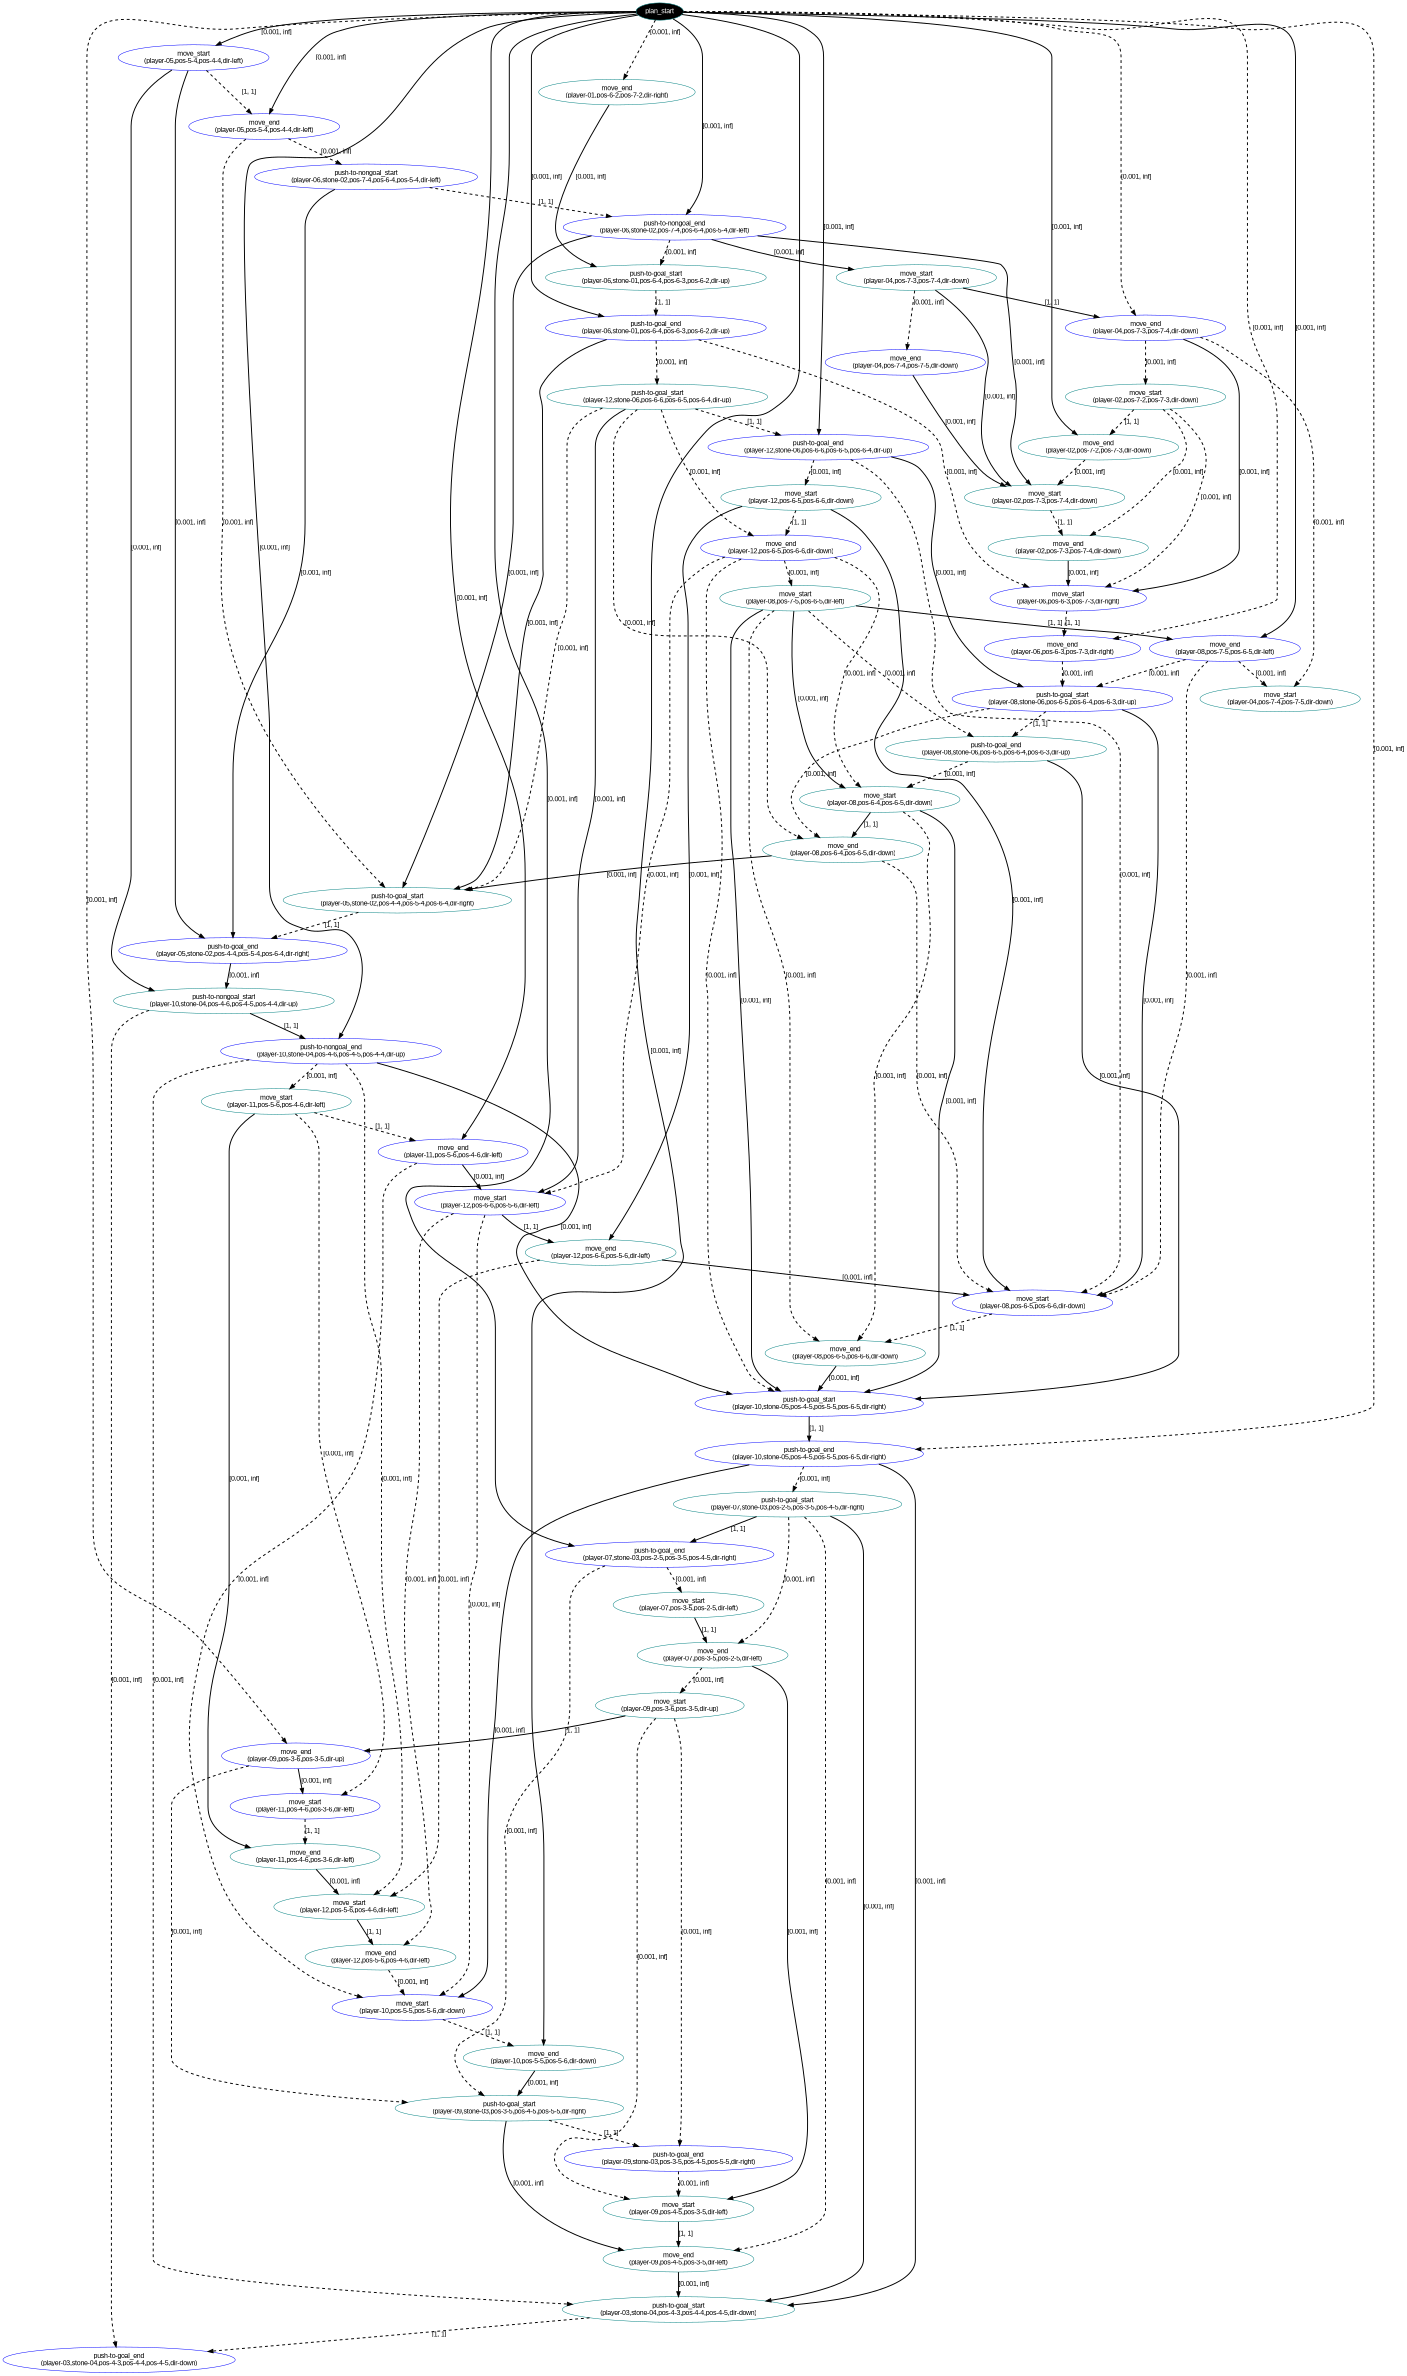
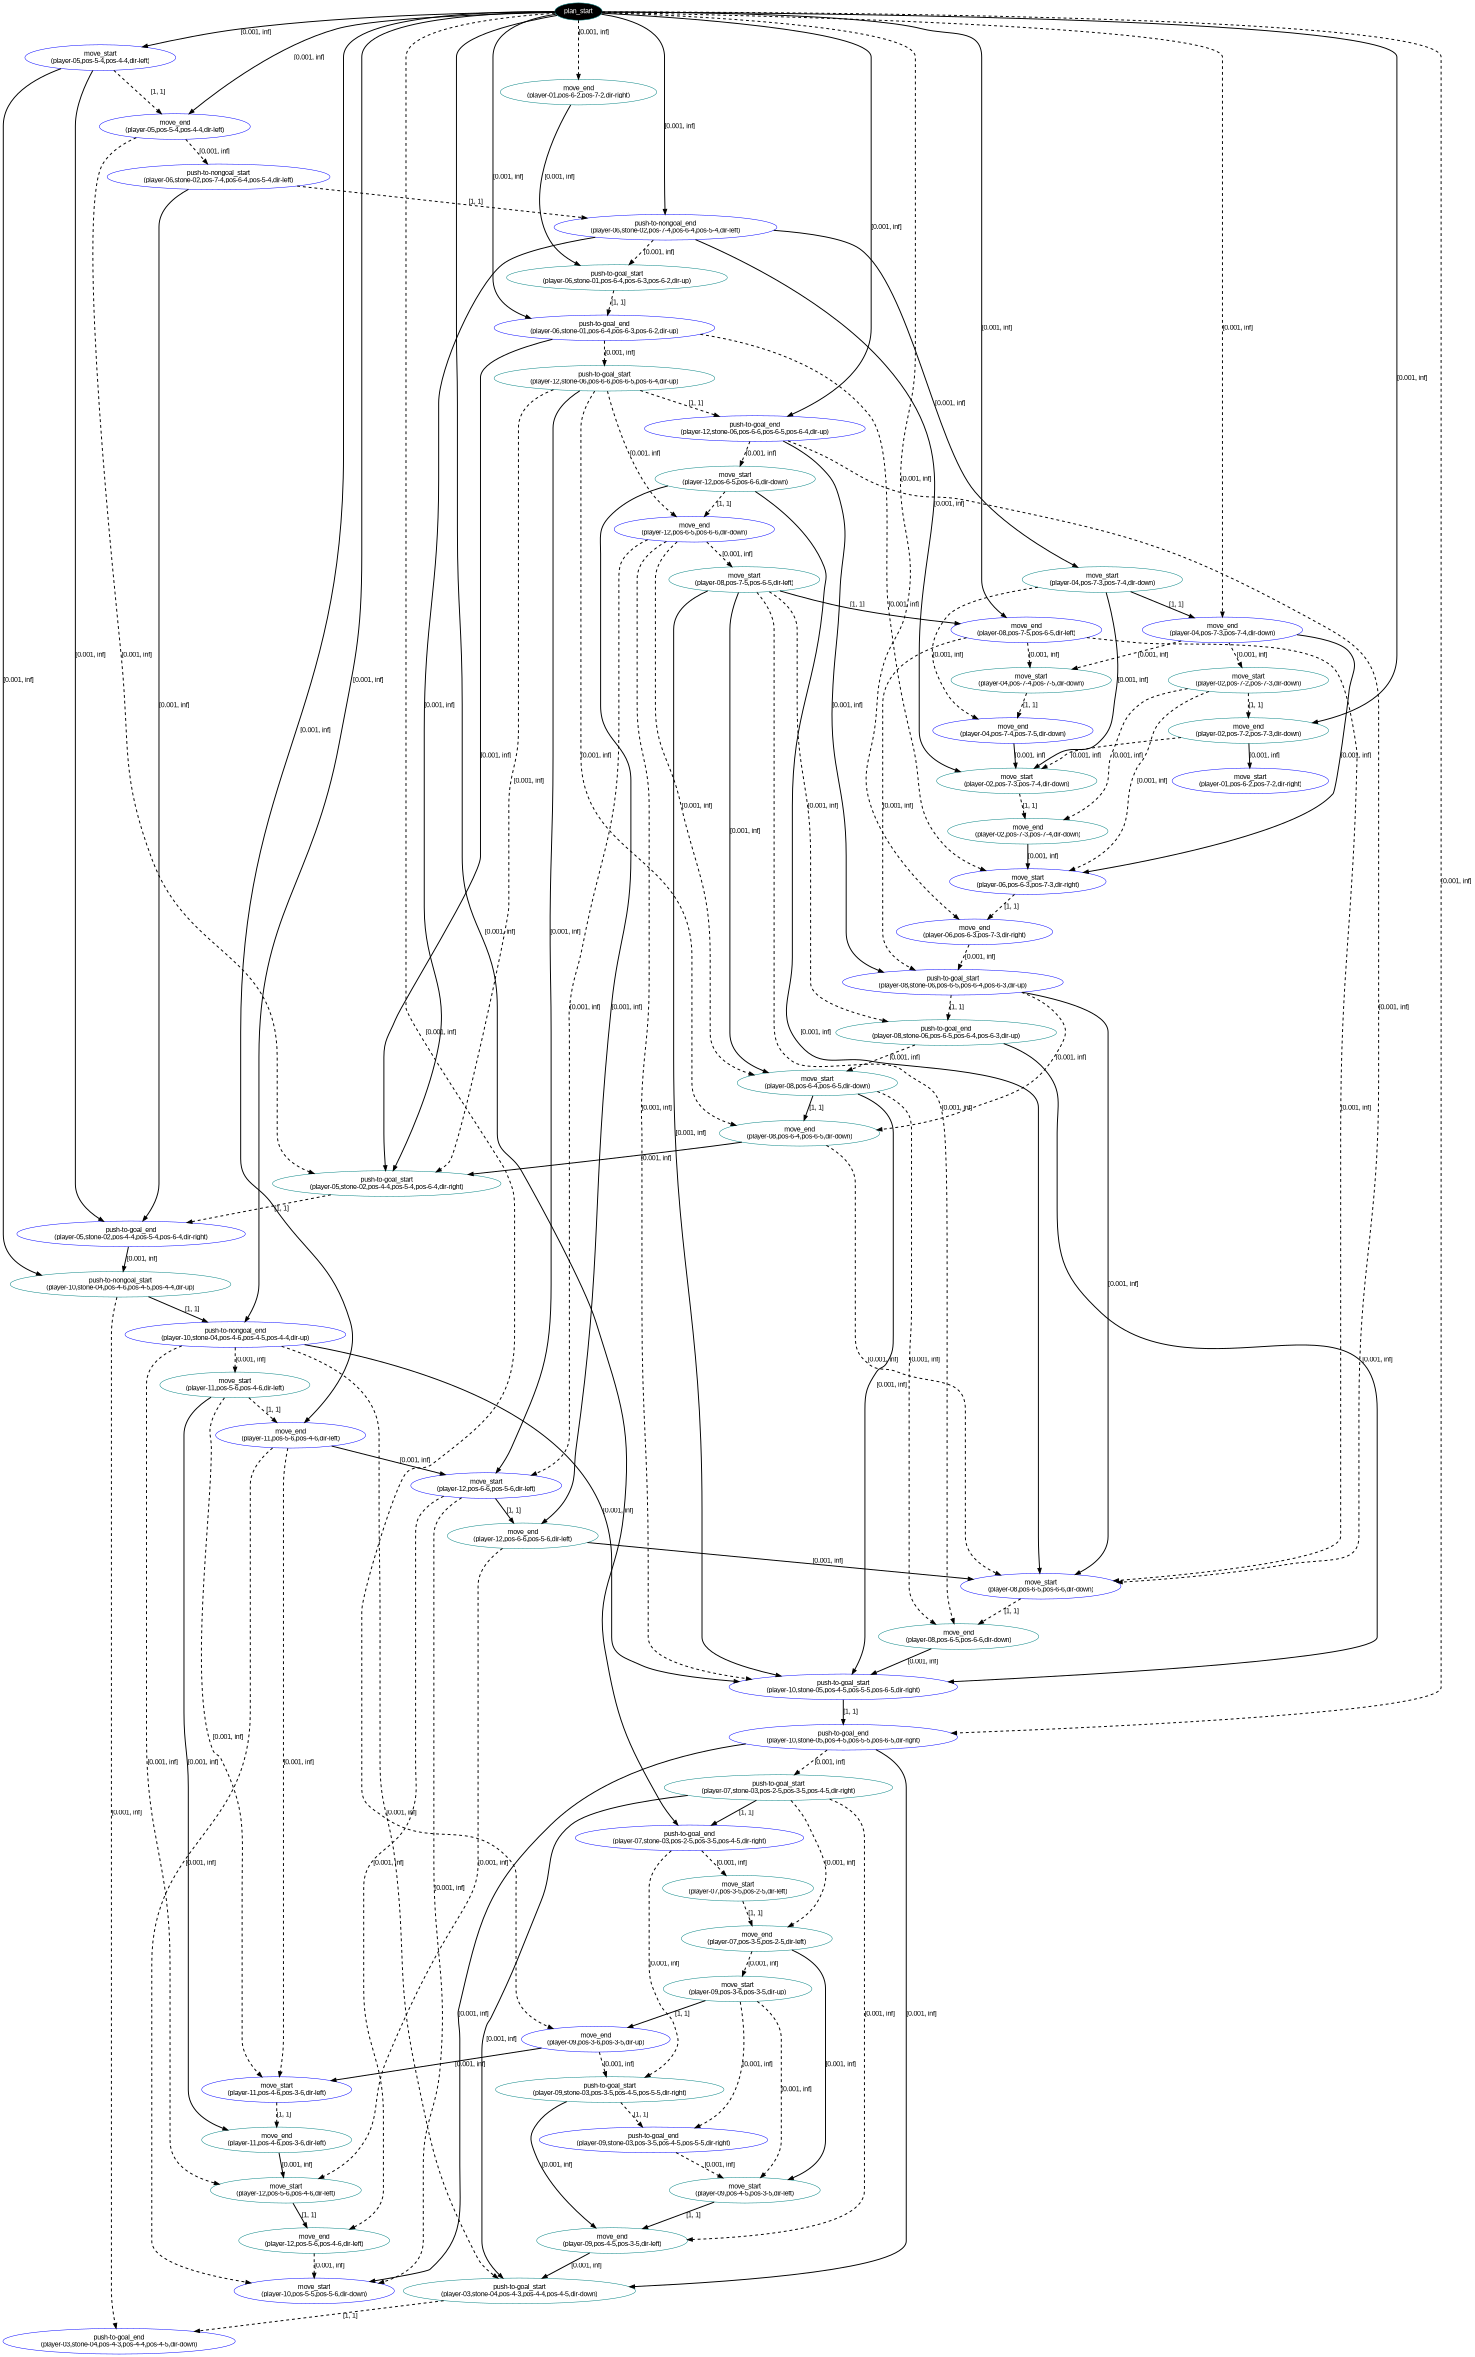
  digraph {
    fontname="Liberation Sans"
    node [color=teal fontname="Liberation Sans"]
    edge [color=black fontname="Liberation Sans" penwidth=2 style=dashed]
    n1 [fillcolor=black fontcolor=white label=plan_start style=filled]
    n2 [color=blue label="move_start\n(player-05,pos-5-4,pos-4-4,dir-left)"]
    n3 [color=blue label="move_end\n(player-05,pos-5-4,pos-4-4,dir-left)"]
    n4 [color=blue label="push-to-nongoal_end\n(player-06,stone-02,pos-7-4,pos-6-4,pos-5-4,dir-left)"]
    n5 [color=blue label="move_end\n(player-04,pos-7-3,pos-7-4,dir-down)"]
    n6 [label="move_end\n(player-02,pos-7-2,pos-7-3,dir-down)"]
    n7 [label="move_end\n(player-01,pos-6-2,pos-7-2,dir-right)"]
    n8 [color=blue label="push-to-goal_end\n(player-06,stone-01,pos-6-4,pos-6-3,pos-6-2,dir-up)"]
    n9 [color=blue label="push-to-goal_end\n(player-12,stone-06,pos-6-6,pos-6-5,pos-6-4,dir-up)"]
    n10 [color=blue label="move_end\n(player-08,pos-7-5,pos-6-5,dir-left)"]
    n11 [color=blue label="move_end\n(player-06,pos-6-3,pos-7-3,dir-right)"]
    n12 [color=blue label="push-to-nongoal_end\n(player-10,stone-04,pos-4-6,pos-4-5,pos-4-4,dir-up)"]
    n13 [color=blue label="move_end\n(player-11,pos-5-6,pos-4-6,dir-left)"]
    n14 [color=blue label="push-to-goal_end\n(player-10,stone-05,pos-4-5,pos-5-5,pos-6-5,dir-right)"]
    n15 [color=blue label="push-to-goal_end\n(player-07,stone-03,pos-2-5,pos-3-5,pos-4-5,dir-right)"]
    n16 [color=blue label="move_end\n(player-09,pos-3-6,pos-3-5,dir-up)"]
-   n17 [label="move_end\n(player-10,pos-5-5,pos-5-6,dir-down)"]
    n18 [color=blue label="push-to-goal_end\n(player-05,stone-02,pos-4-4,pos-5-4,pos-6-4,dir-right)"]
    n19 [label="push-to-nongoal_start\n(player-10,stone-04,pos-4-6,pos-4-5,pos-4-4,dir-up)"]
    n20 [color=blue label="push-to-nongoal_start\n(player-06,stone-02,pos-7-4,pos-6-4,pos-5-4,dir-left)"]
    n21 [label="push-to-goal_start\n(player-05,stone-02,pos-4-4,pos-5-4,pos-6-4,dir-right)"]
    n22 [label="move_start\n(player-04,pos-7-3,pos-7-4,dir-down)"]
    n23 [label="push-to-goal_start\n(player-06,stone-01,pos-6-4,pos-6-3,pos-6-2,dir-up)"]
    n24 [label="move_start\n(player-02,pos-7-3,pos-7-4,dir-down)"]
    n25 [label="move_start\n(player-02,pos-7-2,pos-7-3,dir-down)"]
    n26 [label="move_start\n(player-04,pos-7-4,pos-7-5,dir-down)"]
    n27 [color=blue label="move_start\n(player-06,pos-6-3,pos-7-3,dir-right)"]
+   n28 [color=blue label="move_start\n(player-01,pos-6-2,pos-7-2,dir-right)"]
    n29 [label="push-to-goal_start\n(player-12,stone-06,pos-6-6,pos-6-5,pos-6-4,dir-up)"]
    n30 [label="move_start\n(player-12,pos-6-5,pos-6-6,dir-down)"]
    n31 [color=blue label="push-to-goal_start\n(player-08,stone-06,pos-6-5,pos-6-4,pos-6-3,dir-up)"]
    n32 [color=blue label="move_start\n(player-08,pos-6-5,pos-6-6,dir-down)"]
    n33 [color=blue label="push-to-goal_start\n(player-10,stone-05,pos-4-5,pos-5-5,pos-6-5,dir-right)"]
    n34 [label="move_start\n(player-11,pos-5-6,pos-4-6,dir-left)"]
    n35 [label="move_start\n(player-12,pos-5-6,pos-4-6,dir-left)"]
    n36 [label="push-to-goal_start\n(player-03,stone-04,pos-4-3,pos-4-4,pos-4-5,dir-down)"]
    n37 [color=blue label="move_start\n(player-12,pos-6-6,pos-5-6,dir-left)"]
    n38 [color=blue label="move_start\n(player-11,pos-4-6,pos-3-6,dir-left)"]
    n39 [color=blue label="move_start\n(player-10,pos-5-5,pos-5-6,dir-down)"]
    n40 [label="push-to-goal_start\n(player-07,stone-03,pos-2-5,pos-3-5,pos-4-5,dir-right)"]
    n41 [label="move_start\n(player-07,pos-3-5,pos-2-5,dir-left)"]
    n42 [label="push-to-goal_start\n(player-09,stone-03,pos-3-5,pos-4-5,pos-5-5,dir-right)"]
    n43 [color=blue label="push-to-goal_end\n(player-03,stone-04,pos-4-3,pos-4-4,pos-4-5,dir-down)"]
    n44 [color=blue label="move_end\n(player-04,pos-7-4,pos-7-5,dir-down)"]
    n45 [label="move_end\n(player-02,pos-7-3,pos-7-4,dir-down)"]
    n46 [color=blue label="move_end\n(player-12,pos-6-5,pos-6-6,dir-down)"]
    n47 [label="move_end\n(player-08,pos-6-4,pos-6-5,dir-down)"]
    n48 [label="move_start\n(player-08,pos-7-5,pos-6-5,dir-left)"]
    n49 [label="move_start\n(player-08,pos-6-4,pos-6-5,dir-down)"]
    n50 [label="move_end\n(player-12,pos-6-6,pos-5-6,dir-left)"]
    n51 [label="move_end\n(player-12,pos-5-6,pos-4-6,dir-left)"]
    n52 [label="push-to-goal_end\n(player-08,stone-06,pos-6-5,pos-6-4,pos-6-3,dir-up)"]
    n53 [label="move_end\n(player-08,pos-6-5,pos-6-6,dir-down)"]
    n54 [label="move_end\n(player-11,pos-4-6,pos-3-6,dir-left)"]
    n55 [label="move_end\n(player-07,pos-3-5,pos-2-5,dir-left)"]
    n56 [label="move_end\n(player-09,pos-4-5,pos-3-5,dir-left)"]
    n57 [label="move_start\n(player-09,pos-3-6,pos-3-5,dir-up)"]
    n58 [label="move_start\n(player-09,pos-4-5,pos-3-5,dir-left)"]
    n59 [color=blue label="push-to-goal_end\n(player-09,stone-03,pos-3-5,pos-4-5,pos-5-5,dir-right)"]
    n1 -> n2 [label="[0.001, inf]" style=solid]
    n1 -> n3 [label="[0.001, inf]" style=solid]
    n1 -> n4 [label="[0.001, inf]" style=solid]
    n1 -> n5 [label="[0.001, inf]"]
    n1 -> n6 [label="[0.001, inf]" style=solid]
    n1 -> n7 [label="[0.001, inf]"]
    n1 -> n8 [label="[0.001, inf]" style=solid]
    n1 -> n9 [label="[0.001, inf]" style=solid]
    n1 -> n10 [label="[0.001, inf]" style=solid]
    n1 -> n11 [label="[0.001, inf]"]
    n1 -> n12 [label="[0.001, inf]" style=solid]
    n1 -> n13 [label="[0.001, inf]" style=solid]
    n1 -> n14 [label="[0.001, inf]"]
    n1 -> n15 [label="[0.001, inf]" style=solid]
    n1 -> n16 [label="[0.001, inf]"]
-   n1 -> n17 [label="[0.001, inf]" style=solid]
    n2 -> n3 [label="[1, 1]"]
    n2 -> n18 [label="[0.001, inf]" style=solid]
    n2 -> n19 [label="[0.001, inf]" style=solid]
    n3 -> n20 [label="[0.001, inf]"]
    n3 -> n21 [label="[0.001, inf]"]
    n4 -> n21 [label="[0.001, inf]" style=solid]
    n4 -> n22 [label="[0.001, inf]" style=solid]
    n4 -> n23 [label="[0.001, inf]"]
    n4 -> n24 [label="[0.001, inf]" style=solid]
    n5 -> n25 [label="[0.001, inf]"]
    n5 -> n26 [label="[0.001, inf]"]
    n5 -> n27 [label="[0.001, inf]" style=solid]
    n6 -> n24 [label="[0.001, inf]"]
+   n6 -> n28 [label="[0.001, inf]" style=solid]
    n7 -> n23 [label="[0.001, inf]" style=solid]
    n8 -> n21 [label="[0.001, inf]" style=solid]
    n8 -> n27 [label="[0.001, inf]"]
    n8 -> n29 [label="[0.001, inf]"]
    n9 -> n30 [label="[0.001, inf]"]
    n9 -> n31 [label="[0.001, inf]" style=solid]
    n9 -> n32 [label="[0.001, inf]"]
    n10 -> n26 [label="[0.001, inf]"]
    n10 -> n31 [label="[0.001, inf]"]
    n10 -> n32 [label="[0.001, inf]"]
    n11 -> n31 [label="[0.001, inf]"]
    n12 -> n33 [label="[0.001, inf]" style=solid]
    n12 -> n34 [label="[0.001, inf]"]
    n12 -> n35 [label="[0.001, inf]"]
    n12 -> n36 [label="[0.001, inf]"]
    n13 -> n37 [label="[0.001, inf]" style=solid]
+   n13 -> n38 [label="[0.001, inf]"]
    n13 -> n39 [label="[0.001, inf]"]
    n14 -> n36 [label="[0.001, inf]" style=solid]
    n14 -> n39 [label="[0.001, inf]" style=solid]
    n14 -> n40 [label="[0.001, inf]"]
    n15 -> n41 [label="[0.001, inf]"]
    n15 -> n42 [label="[0.001, inf]"]
    n16 -> n38 [label="[0.001, inf]" style=solid]
    n16 -> n42 [label="[0.001, inf]"]
-   n17 -> n42 [label="[0.001, inf]" style=solid]
    n18 -> n19 [label="[0.001, inf]" style=solid]
    n19 -> n12 [label="[1, 1]" style=solid]
    n19 -> n43 [label="[0.001, inf]"]
    n20 -> n4 [label="[1, 1]"]
    n20 -> n18 [label="[0.001, inf]" style=solid]
    n21 -> n18 [label="[1, 1]"]
    n22 -> n5 [label="[1, 1]" style=solid]
    n22 -> n24 [label="[0.001, inf]" style=solid]
    n22 -> n44 [label="[0.001, inf]"]
    n23 -> n8 [label="[1, 1]"]
    n24 -> n45 [label="[1, 1]"]
    n25 -> n6 [label="[1, 1]"]
    n25 -> n27 [label="[0.001, inf]"]
    n25 -> n45 [label="[0.001, inf]"]
+   n26 -> n44 [label="[1, 1]"]
    n27 -> n11 [label="[1, 1]"]
    n29 -> n9 [label="[1, 1]"]
    n29 -> n21 [label="[0.001, inf]"]
    n29 -> n37 [label="[0.001, inf]" style=solid]
    n29 -> n46 [label="[0.001, inf]"]
    n29 -> n47 [label="[0.001, inf]"]
    n30 -> n32 [label="[0.001, inf]" style=solid]
    n30 -> n46 [label="[1, 1]"]
    n30 -> n50 [label="[0.001, inf]" style=solid]
    n31 -> n32 [label="[0.001, inf]" style=solid]
    n31 -> n47 [label="[0.001, inf]"]
    n31 -> n52 [label="[1, 1]"]
    n32 -> n53 [label="[1, 1]"]
    n33 -> n14 [label="[1, 1]" style=solid]
    n34 -> n13 [label="[1, 1]"]
    n34 -> n38 [label="[0.001, inf]"]
    n34 -> n54 [label="[0.001, inf]" style=solid]
    n35 -> n51 [label="[1, 1]" style=solid]
    n36 -> n43 [label="[1, 1]"]
    n37 -> n39 [label="[0.001, inf]"]
    n37 -> n50 [label="[1, 1]" style=solid]
    n37 -> n51 [label="[0.001, inf]"]
    n38 -> n54 [label="[1, 1]"]
-   n39 -> n17 [label="[1, 1]"]
    n40 -> n15 [label="[1, 1]" style=solid]
    n40 -> n36 [label="[0.001, inf]" style=solid]
    n40 -> n55 [label="[0.001, inf]"]
    n40 -> n56 [label="[0.001, inf]"]
-   n41 -> n55 [label="[1, 1]" style=solid]
+   n41 -> n55 [label="[1, 1]"]
    n42 -> n56 [label="[0.001, inf]" style=solid]
    n42 -> n59 [label="[1, 1]"]
    n44 -> n24 [label="[0.001, inf]" style=solid]
    n45 -> n27 [label="[0.001, inf]" style=solid]
    n46 -> n33 [label="[0.001, inf]"]
    n46 -> n37 [label="[0.001, inf]"]
    n46 -> n48 [label="[0.001, inf]"]
    n46 -> n49 [label="[0.001, inf]"]
    n47 -> n21 [label="[0.001, inf]" style=solid]
    n47 -> n32 [label="[0.001, inf]"]
    n48 -> n10 [label="[1, 1]" style=solid]
    n48 -> n33 [label="[0.001, inf]" style=solid]
    n48 -> n49 [label="[0.001, inf]" style=solid]
    n48 -> n52 [label="[0.001, inf]"]
    n48 -> n53 [label="[0.001, inf]"]
    n49 -> n33 [label="[0.001, inf]" style=solid]
    n49 -> n47 [label="[1, 1]" style=solid]
    n49 -> n53 [label="[0.001, inf]"]
    n50 -> n32 [label="[0.001, inf]" style=solid]
    n50 -> n35 [label="[0.001, inf]"]
    n51 -> n39 [label="[0.001, inf]"]
    n52 -> n33 [label="[0.001, inf]" style=solid]
    n52 -> n49 [label="[0.001, inf]"]
    n53 -> n33 [label="[0.001, inf]" style=solid]
    n54 -> n35 [label="[0.001, inf]" style=solid]
    n55 -> n57 [label="[0.001, inf]"]
    n55 -> n58 [label="[0.001, inf]" style=solid]
    n56 -> n36 [label="[0.001, inf]" style=solid]
    n57 -> n16 [label="[1, 1]" style=solid]
    n57 -> n58 [label="[0.001, inf]"]
    n57 -> n59 [label="[0.001, inf]"]
    n58 -> n56 [label="[1, 1]" style=solid]
    n59 -> n58 [label="[0.001, inf]"]
  }
